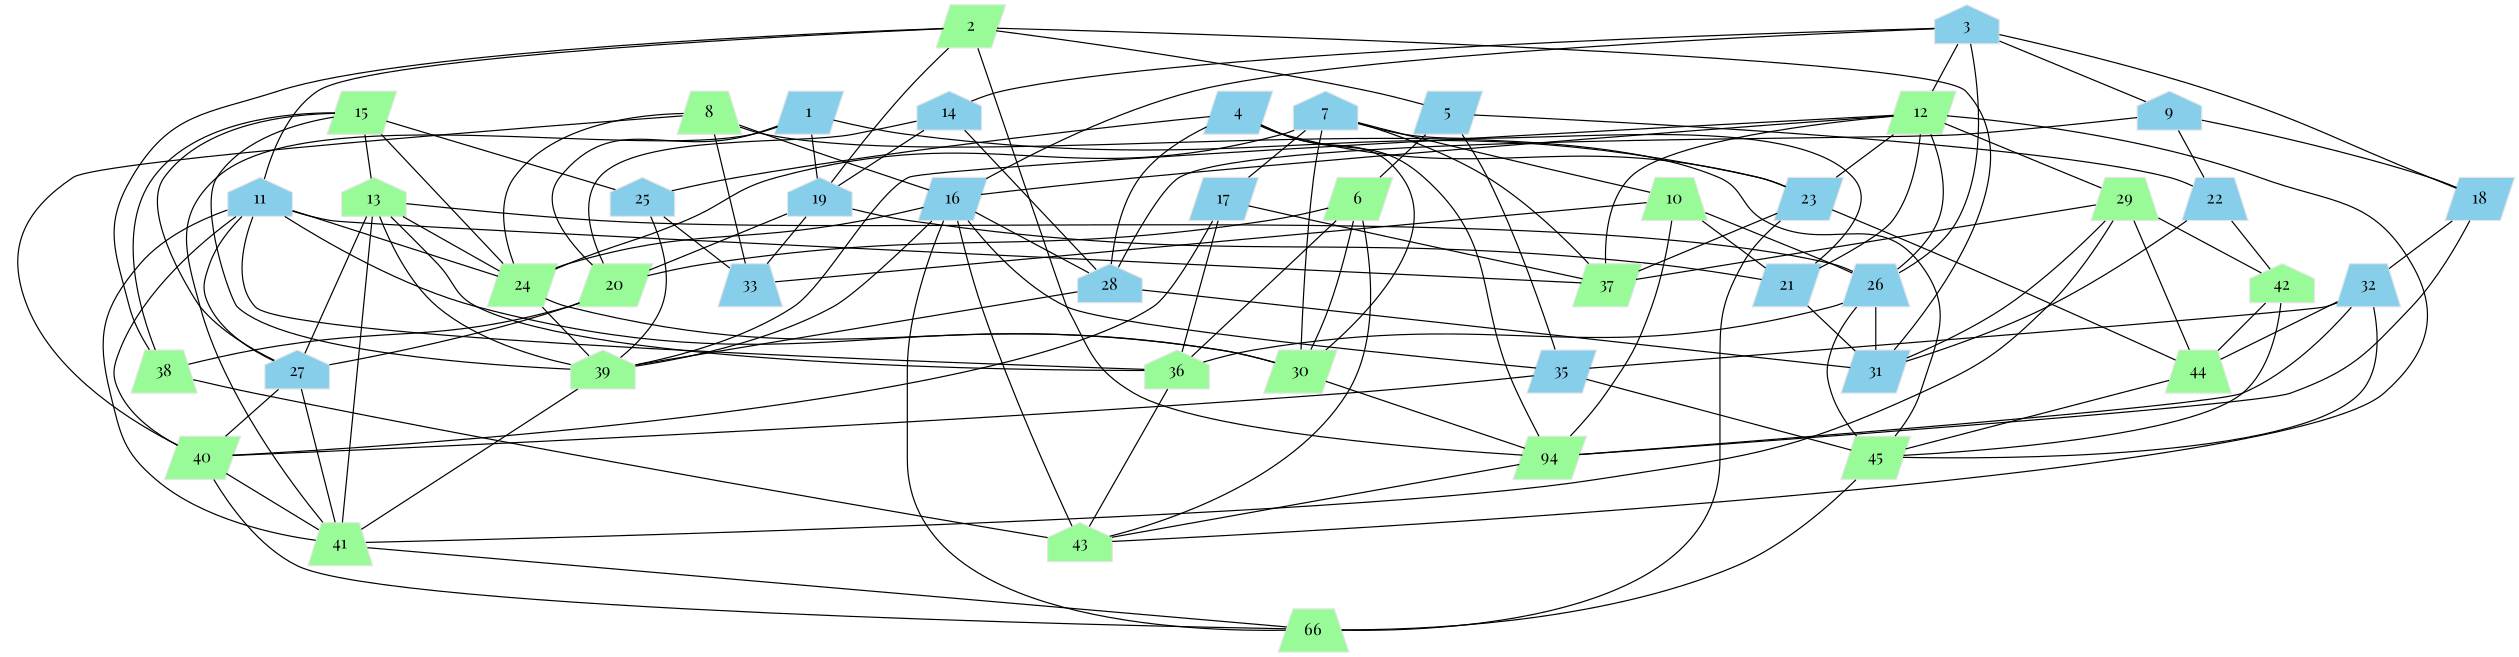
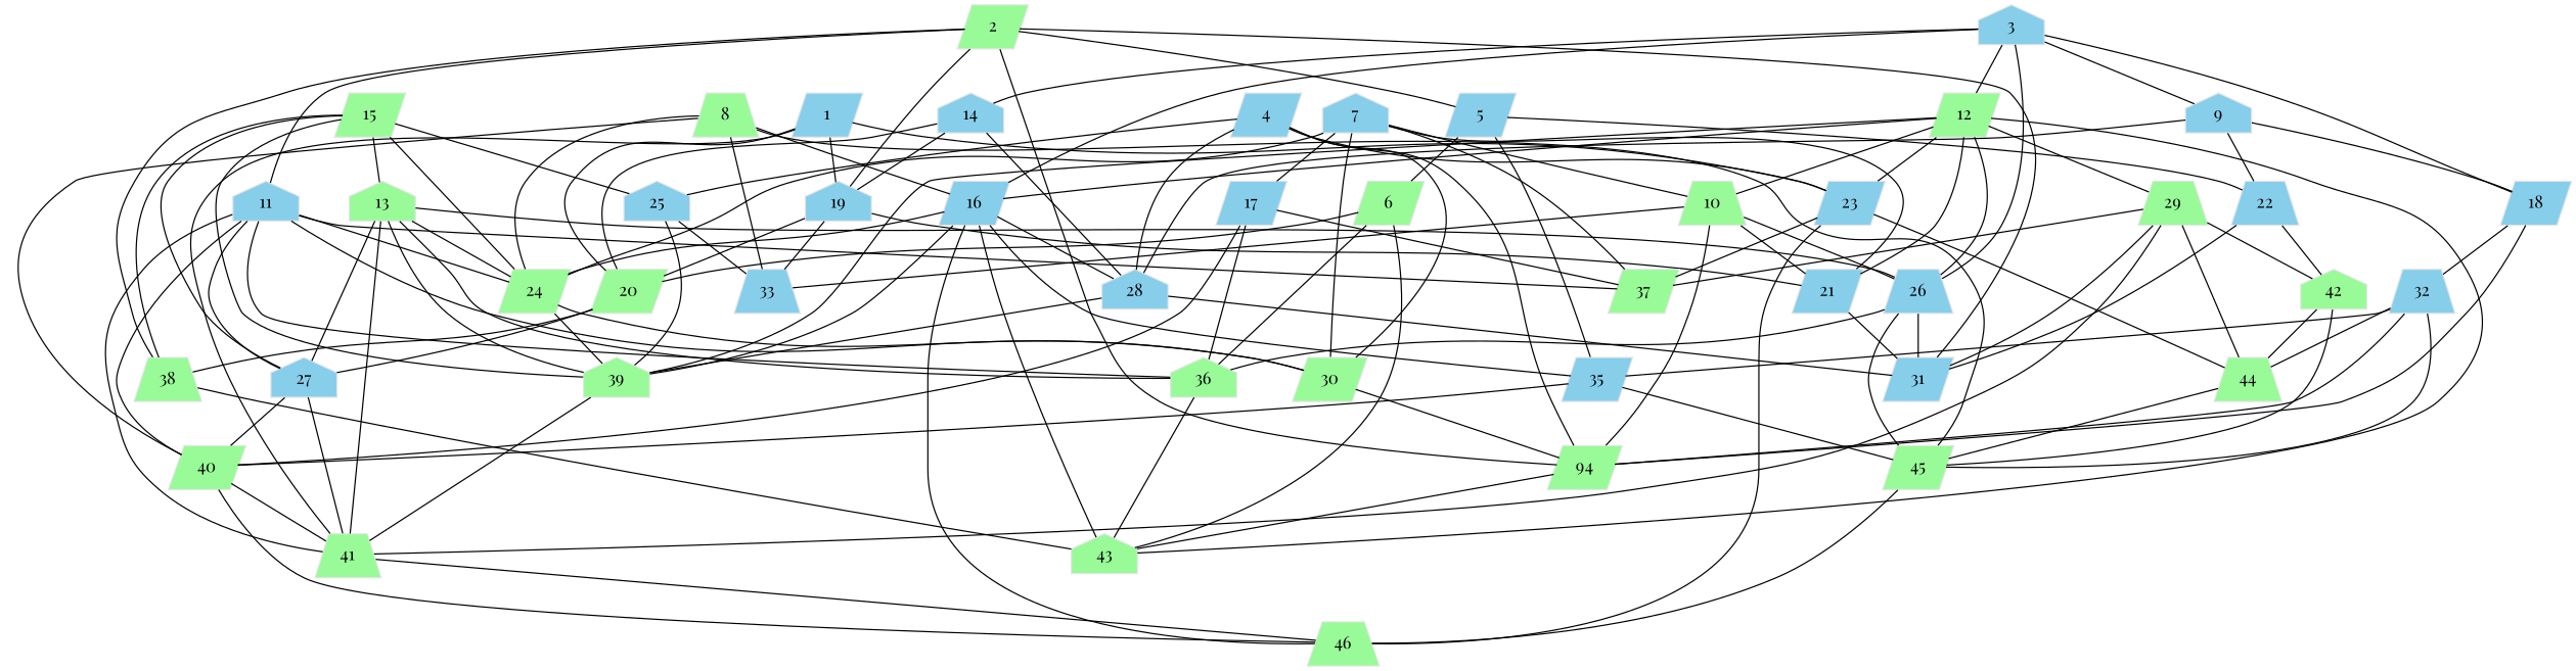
  graph {
    fontname="Playfair Display"
    node [color=gray90 fillcolor=skyblue fontname="Playfair Display" shape=parallelogram style=filled]
    edge [fontname="Playfair Display" weight=1.0]
    19 [shape=house]
    1
    20 [fillcolor=palegreen]
    23
    41 [fillcolor=palegreen shape=trapezium]
    21
    33 [shape=trapezium]
    38 [fillcolor=palegreen shape=trapezium]
    27 [shape=house]
    37 [fillcolor=palegreen]
-   46 [fillcolor=palegreen shape=trapezium label=66]
+   46 [fillcolor=palegreen shape=trapezium]
    44 [fillcolor=palegreen shape=trapezium]
    2 [fillcolor=palegreen]
    5
    11 [shape=house]
    31
    n17 [fillcolor=palegreen label=94]
    6 [fillcolor=palegreen]
    22 [shape=trapezium]
    35
    30 [fillcolor=palegreen]
    36 [fillcolor=palegreen shape=house]
    24 [fillcolor=palegreen]
    40 [fillcolor=palegreen]
    43 [fillcolor=palegreen shape=house]
    3 [shape=house]
    9 [shape=house]
    12 [fillcolor=palegreen]
    14 [shape=house]
    16
    18
    26 [shape=trapezium]
    28 [shape=house]
    29 [fillcolor=palegreen shape=trapezium]
    39 [fillcolor=palegreen shape=house]
    32 [shape=trapezium]
    45 [fillcolor=palegreen]
    4
    25 [shape=house]
    42 [fillcolor=palegreen shape=house]
    7 [shape=house]
    10 [fillcolor=palegreen shape=trapezium]
    17
    8 [fillcolor=palegreen shape=trapezium]
    13 [fillcolor=palegreen shape=house]
    15 [fillcolor=palegreen]
    19 -- 20
    19 -- 21
    19 -- 33
    1 -- 19
    1 -- 20
    1 -- 23
    1 -- 41
    20 -- 38 [weight=2.0]
    20 -- 27
    23 -- 37
    23 -- 46
    23 -- 44
    41 -- 46
    21 -- 31
    38 -- 43 [weight=2.0]
    27 -- 41
    27 -- 40
    44 -- 45
    2 -- 19
    2 -- 38
    2 -- 5
    2 -- 11
    2 -- 31
    2 -- n17
    5 -- 6 [weight=2.0]
    5 -- 22 [weight=2.0]
    5 -- 35
    11 -- 41
    11 -- 27
    11 -- 37
    11 -- 30
    11 -- 36
    11 -- 24
    11 -- 40
    n17 -- 43
    6 -- 20
-   6 -- 30
    6 -- 36
    6 -- 43
    22 -- 31
    22 -- 42 [weight=2.0]
    35 -- 40
    35 -- 45
    30 -- n17
    36 -- 43
    24 -- 30
    24 -- 39
    40 -- 41
    40 -- 46
    3 -- 9
    3 -- 12
    3 -- 14
    3 -- 16
    3 -- 18
    3 -- 26
    9 -- 22
    9 -- 18
    9 -- 28
    12 -- 23
    12 -- 21
-   12 -- 37
+   12 -- 10
    12 -- 43
    12 -- 16
    12 -- 26 [weight=2.0]
    12 -- 29
    12 -- 39
    14 -- 19
    14 -- 20
    14 -- 28
    16 -- 46
    16 -- 35
    16 -- 24
    16 -- 43 [weight=2.0]
    16 -- 28
    16 -- 39
    18 -- n17 [weight=3.0]
    18 -- 32
    26 -- 31
    26 -- 36
    26 -- 45 [weight=2.0]
    28 -- 31
    28 -- 39
    29 -- 41
    29 -- 37
    29 -- 44
    29 -- 31
    29 -- 42
    39 -- 41
    32 -- 44
    32 -- n17
    32 -- 35
    32 -- 45
    45 -- 46 [weight=2.0]
    4 -- 23
    4 -- n17 [weight=2.0]
    4 -- 30
    4 -- 28
    4 -- 25
    25 -- 33
    25 -- 39
    42 -- 44 [weight=2.0]
    42 -- 45
    7 -- 21 [weight=2.0]
    7 -- 37
    7 -- 30
    7 -- 24 [weight=3.0]
    7 -- 10
    7 -- 17 [weight=2.0]
    10 -- 21
    10 -- 33 [weight=2.0]
    10 -- n17
    10 -- 26
    17 -- 37
    17 -- 36
    17 -- 40 [weight=2.0]
    8 -- 33
    8 -- 24
    8 -- 40
    8 -- 16
    8 -- 45 [weight=2.0]
    13 -- 41
    13 -- 27
    13 -- 36
    13 -- 24
    13 -- 26
    13 -- 39
    15 -- 38
    15 -- 27
    15 -- 24
    15 -- 39
    15 -- 25
    15 -- 13
  }
